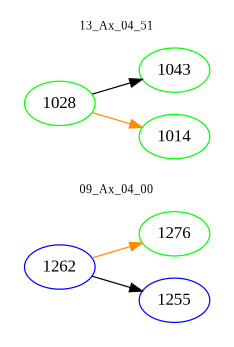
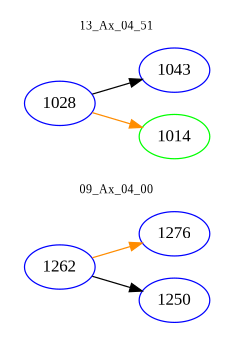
  digraph {
    fontname="Liberation Serif"
    rankdir=LR
    node [color=blue fontname="Liberation Serif"]
    edge [color=black fontname="Liberation Serif"]
    n1 [label=1262]
-   n2 [label=1255]
-   n3 [color=green label=1276]
-   n4 [color=green label=1028]
+   n2 [label=1250]
+   n3 [label=1276]
+   n4 [label=1028]
    n5 [color=green label=1014]
-   n6 [color=green label=1043]
+   n6 [label=1043]
    subgraph cluster_1 {
      color=white
      fontsize=10
      label="09_Ax_04_00"
      n1
      n2
      n3
    }
    subgraph cluster_2 {
      color=white
      fontsize=10
      label="13_Ax_04_51"
      n4
      n5
      n6
    }
    n1 -> n2
    n1 -> n3 [color=darkorange]
    n4 -> n5 [color=darkorange]
    n4 -> n6
  }
